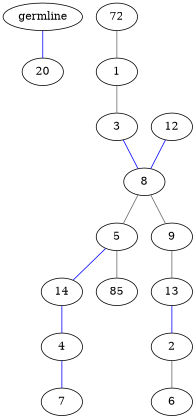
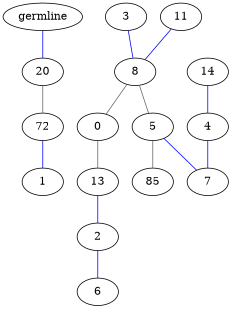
  graph {
    edge [color=blue]
    n1 [label=germline]
    n2 [label=20]
    n3 [label=72]
    n4 [label=1]
    n5 [label=3]
    n6 [label=8]
-   n7 [label=12]
+   n7 [label=11]
    n8 [label=5]
-   n9 [label=9]
+   n9 [label=0]
    n10 [label=14]
    n11 [label=85]
    n12 [label=13]
    n13 [label=4]
    n14 [label=7]
    n15 [label=2]
    n16 [label=6]
    n1 -- n2
-   n3 -- n4 [color=gray40]
-   n4 -- n5 [color=gray40]
+   n2 -- n3 [color=gray40]
+   n3 -- n4
    n5 -- n6
    n6 -- n8 [color=gray40]
    n6 -- n9 [color=gray40]
    n7 -- n6
-   n8 -- n10
+   n8 -- n14
    n8 -- n11 [color=gray40]
    n9 -- n12 [color=gray40]
    n10 -- n13
    n12 -- n15
    n13 -- n14
-   n15 -- n16 [color=gray40]
+   n15 -- n16
  }
